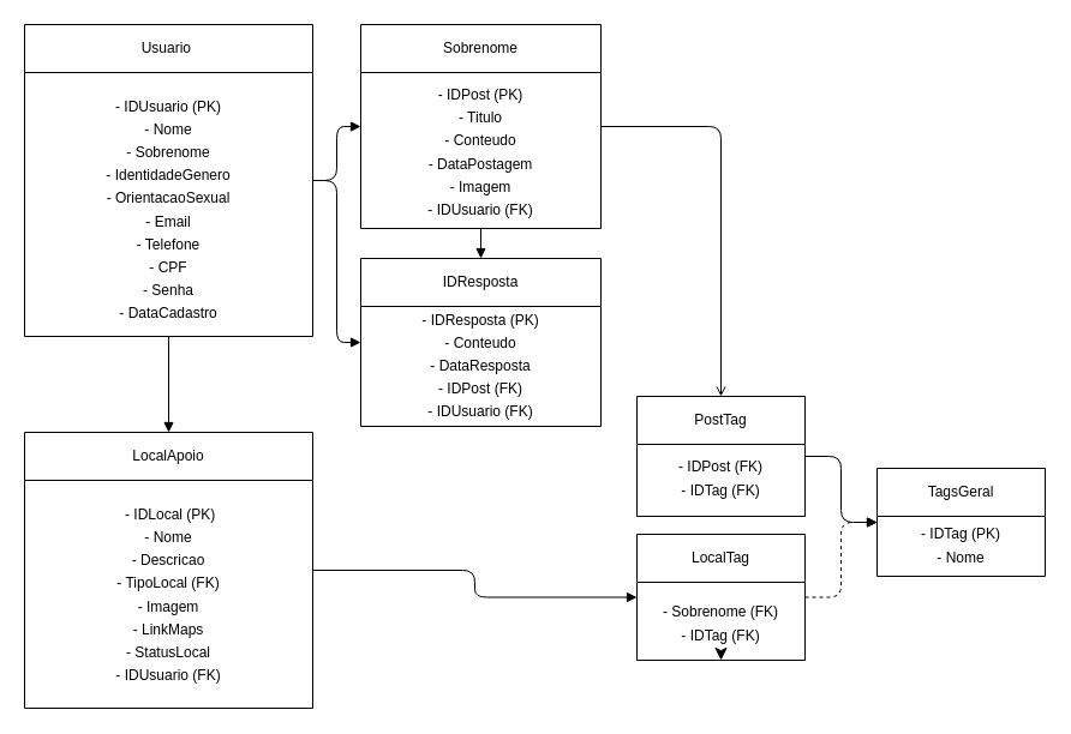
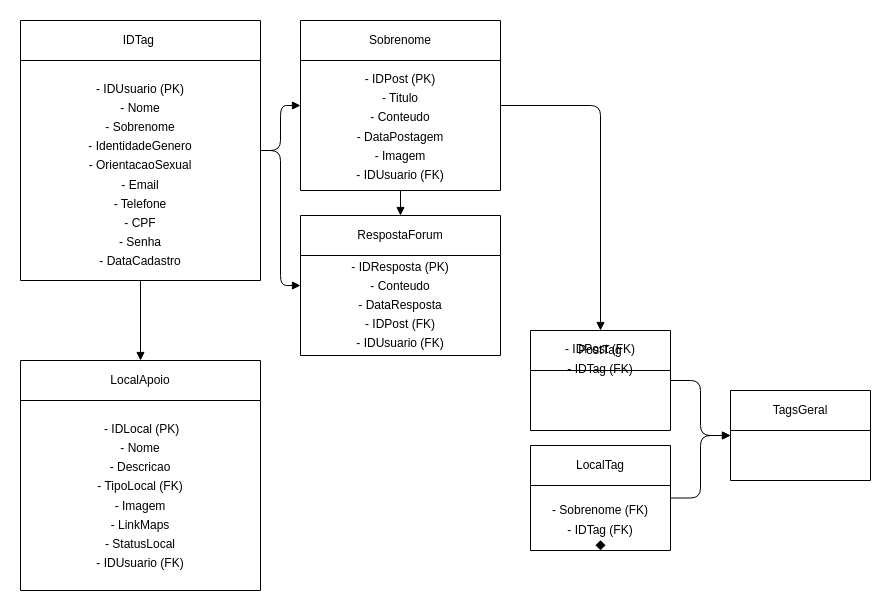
  <mxCell id="0" />
  <mxCell id="1" parent="0" />
- <mxCell id="2" value="Usuario " style="shape=swimlane;whiteSpace=wrap;" vertex="1" parent="1"><mxGeometry x="20" y="20" width="240" height="260" as="geometry" /></mxCell>
+ <mxCell id="2" value="IDTag " style="shape=swimlane;whiteSpace=wrap;" vertex="1" parent="1"><mxGeometry x="20" y="20" width="240" height="260" as="geometry" /></mxCell>
  <mxCell id="3" value="&lt;span style=&quot;font-size: 12px;&quot;&gt;- IDUsuario (PK)&lt;/span&gt;&lt;div style=&quot;text-wrap-mode: nowrap;&quot;&gt;&lt;span style=&quot;font-size: 12px; text-wrap-mode: wrap;&quot;&gt;- Nome&lt;/span&gt;&lt;/div&gt;&lt;div style=&quot;text-wrap-mode: nowrap;&quot;&gt;&lt;span style=&quot;font-size: 12px; text-wrap-mode: wrap;&quot;&gt;- Sobrenome&lt;/span&gt;&lt;div&gt;&lt;span style=&quot;font-size: 12px; text-wrap-mode: wrap;&quot;&gt;- IdentidadeGenero&lt;/span&gt;&lt;/div&gt;&lt;div&gt;&lt;span style=&quot;font-size: 12px; text-wrap-mode: wrap;&quot;&gt;- OrientacaoSexual&lt;/span&gt;&lt;/div&gt;&lt;div&gt;&lt;span style=&quot;font-size: 12px; text-wrap-mode: wrap;&quot;&gt;- Email&lt;/span&gt;&lt;/div&gt;&lt;div&gt;&lt;span style=&quot;font-size: 12px; text-wrap-mode: wrap;&quot;&gt;- Telefone&lt;/span&gt;&lt;/div&gt;&lt;div&gt;&lt;span style=&quot;font-size: 12px; text-wrap-mode: wrap;&quot;&gt;- CPF&lt;/span&gt;&lt;/div&gt;&lt;div&gt;&lt;span style=&quot;font-size: 12px; text-wrap-mode: wrap;&quot;&gt;- Senha&lt;/span&gt;&lt;/div&gt;&lt;div&gt;&lt;span style=&quot;font-size: 12px; text-wrap-mode: wrap;&quot;&gt;- DataCadastro&lt;/span&gt;&lt;/div&gt;&lt;/div&gt;" style="text;strokeColor=none;fillColor=none;html=1;align=center;verticalAlign=middle;whiteSpace=wrap;rounded=0;fontSize=16;" vertex="1" parent="2"><mxGeometry x="15" y="50" width="210" height="205" as="geometry" /></mxCell>
  <mxCell id="4" value="Sobrenome" style="shape=swimlane;whiteSpace=wrap;" vertex="1" parent="1"><mxGeometry x="300" y="20" width="200" height="170" as="geometry" /></mxCell>
  <mxCell id="5" value="&lt;span style=&quot;font-size: 12px;&quot;&gt;- IDPost (PK)&lt;/span&gt;&lt;div&gt;&lt;span style=&quot;font-size: 12px;&quot;&gt;- Titulo&lt;/span&gt;&lt;/div&gt;&lt;div&gt;&lt;span style=&quot;font-size: 12px;&quot;&gt;- Conteudo&lt;/span&gt;&lt;/div&gt;&lt;div&gt;&lt;span style=&quot;font-size: 12px;&quot;&gt;- DataPostagem&lt;/span&gt;&lt;/div&gt;&lt;div&gt;&lt;span style=&quot;font-size: 12px;&quot;&gt;- Imagem&lt;/span&gt;&lt;/div&gt;&lt;div&gt;&lt;span style=&quot;font-size: 12px;&quot;&gt;- IDUsuario (FK)&lt;/span&gt;&lt;/div&gt;" style="text;strokeColor=none;fillColor=none;html=1;align=center;verticalAlign=middle;whiteSpace=wrap;rounded=0;fontSize=16;" vertex="1" parent="4"><mxGeometry x="10" y="50" width="180" height="110" as="geometry" /></mxCell>
- <mxCell id="6" value="IDResposta" style="shape=swimlane;whiteSpace=wrap;" vertex="1" parent="1"><mxGeometry x="300" y="215" width="200" height="140" as="geometry" /></mxCell>
+ <mxCell id="6" value="RespostaForum" style="shape=swimlane;whiteSpace=wrap;" vertex="1" parent="1"><mxGeometry x="300" y="215" width="200" height="140" as="geometry" /></mxCell>
  <mxCell id="7" value="&lt;span style=&quot;font-size: 12px;&quot;&gt;- IDResposta (PK)&lt;/span&gt;&lt;div&gt;&lt;span style=&quot;font-size: 12px;&quot;&gt;- Conteudo&lt;/span&gt;&lt;/div&gt;&lt;div&gt;&lt;span style=&quot;font-size: 12px;&quot;&gt;- DataResposta&lt;/span&gt;&lt;/div&gt;&lt;div&gt;&lt;span style=&quot;font-size: 12px;&quot;&gt;- IDPost (FK)&lt;/span&gt;&lt;/div&gt;&lt;div&gt;&lt;span style=&quot;font-size: 12px;&quot;&gt;- IDUsuario (FK)&lt;/span&gt;&lt;/div&gt;" style="text;strokeColor=none;fillColor=none;html=1;align=center;verticalAlign=middle;whiteSpace=wrap;rounded=0;fontSize=16;" vertex="1" parent="6"><mxGeometry x="10" y="45" width="180" height="85" as="geometry" /></mxCell>
  <mxCell id="8" value="LocalApoio" style="shape=swimlane;whiteSpace=wrap;" vertex="1" parent="1"><mxGeometry x="20" y="360" width="240" height="230" as="geometry" /></mxCell>
  <mxCell id="9" value="&lt;span style=&quot;font-size: 12px;&quot;&gt;&amp;nbsp;- IDLocal (PK)&lt;/span&gt;&lt;div&gt;&lt;span style=&quot;font-size: 12px;&quot;&gt;- Nome&lt;/span&gt;&lt;/div&gt;&lt;div&gt;&lt;span style=&quot;font-size: 12px;&quot;&gt;- Descricao&lt;/span&gt;&lt;/div&gt;&lt;div&gt;&lt;span style=&quot;font-size: 12px;&quot;&gt;- TipoLocal (FK)&lt;/span&gt;&lt;/div&gt;&lt;div&gt;&lt;span style=&quot;font-size: 12px;&quot;&gt;- Imagem&lt;/span&gt;&lt;/div&gt;&lt;div&gt;&lt;span style=&quot;font-size: 12px;&quot;&gt;- LinkMaps&lt;/span&gt;&lt;/div&gt;&lt;div&gt;&lt;span style=&quot;font-size: 12px;&quot;&gt;- StatusLocal&lt;/span&gt;&lt;/div&gt;&lt;div&gt;&lt;span style=&quot;font-size: 12px;&quot;&gt;- IDUsuario (FK)&lt;/span&gt;&lt;/div&gt;" style="text;strokeColor=none;fillColor=none;html=1;align=center;verticalAlign=middle;whiteSpace=wrap;rounded=0;fontSize=16;" vertex="1" parent="8"><mxGeometry x="10" y="44" width="220" height="180" as="geometry" /></mxCell>
  <mxCell id="10" value="TagsGeral" style="shape=swimlane;whiteSpace=wrap;" vertex="1" parent="1"><mxGeometry x="730" y="390" width="140" height="90" as="geometry" /></mxCell>
- <mxCell id="11" value="&lt;span style=&quot;font-size: 12px;&quot;&gt;- IDTag (PK)&lt;/span&gt;&lt;div&gt;&lt;span style=&quot;font-size: 12px;&quot;&gt;- Nome&lt;/span&gt;&lt;/div&gt;" style="text;strokeColor=none;fillColor=none;html=1;align=center;verticalAlign=middle;whiteSpace=wrap;rounded=0;fontSize=16;" vertex="1" parent="10"><mxGeometry y="45" width="140" height="35" as="geometry" /></mxCell>
  <mxCell id="12" value="PostTag" style="shape=swimlane;whiteSpace=wrap;" vertex="1" parent="1"><mxGeometry x="530" y="330" width="140" height="100" as="geometry" /></mxCell>
- <mxCell id="13" value="&lt;span style=&quot;font-size: 12px;&quot;&gt;- IDPost (FK)&lt;/span&gt;&lt;div&gt;&lt;span style=&quot;font-size: 12px;&quot;&gt;- IDTag (FK)&lt;/span&gt;&lt;/div&gt;" style="text;strokeColor=none;fillColor=none;html=1;align=center;verticalAlign=middle;whiteSpace=wrap;rounded=0;fontSize=16;" vertex="1" parent="12"><mxGeometry x="10" y="44" width="120" height="46" as="geometry" /></mxCell>
+ <mxCell id="13" value="&lt;span style=&quot;font-size: 12px;&quot;&gt;- IDPost (FK)&lt;/span&gt;&lt;div&gt;&lt;span style=&quot;font-size: 12px;&quot;&gt;- IDTag (FK)&lt;/span&gt;&lt;/div&gt;" style="text;strokeColor=none;fillColor=none;html=1;align=center;verticalAlign=middle;whiteSpace=wrap;rounded=0;fontSize=16;" vertex="1" parent="12"><mxGeometry x="10" y="4" width="120" height="46" as="geometry" /></mxCell>
  <mxCell id="14" value="LocalTag" style="shape=swimlane;whiteSpace=wrap;" vertex="1" parent="1"><mxGeometry x="530" y="445" width="140" height="105" as="geometry" /></mxCell>
- <mxCell id="15" style="edgeStyle=none;curved=1;rounded=0;orthogonalLoop=1;jettySize=auto;html=1;fontSize=12;startSize=8;endSize=8;" edge="1" parent="14" source="16" target="14"><mxGeometry relative="1" as="geometry" /></mxCell>
+ <mxCell id="15" style="edgeStyle=none;curved=1;rounded=0;orthogonalLoop=1;jettySize=auto;html=1;fontSize=12;startSize=8;endSize=8;endArrow=diamond;" edge="1" parent="14" source="16" target="14"><mxGeometry relative="1" as="geometry" /></mxCell>
  <mxCell id="16" value="&lt;span style=&quot;font-size: 12px;&quot;&gt;- Sobrenome (FK)&lt;/span&gt;&lt;div&gt;&lt;span style=&quot;font-size: 12px;&quot;&gt;- IDTag (FK)&lt;/span&gt;&lt;/div&gt;" style="text;strokeColor=none;fillColor=none;html=1;align=center;verticalAlign=middle;whiteSpace=wrap;rounded=0;fontSize=16;" vertex="1" parent="14"><mxGeometry x="10" y="45" width="120" height="55" as="geometry" /></mxCell>
  <mxCell id="17" style="edgeStyle=orthogonalEdgeStyle;endArrow=block;" edge="1" parent="1" source="2" target="4"><mxGeometry relative="1" as="geometry" /></mxCell>
  <mxCell id="18" style="edgeStyle=orthogonalEdgeStyle;endArrow=block;" edge="1" parent="1" source="2" target="6"><mxGeometry relative="1" as="geometry" /></mxCell>
  <mxCell id="19" style="edgeStyle=orthogonalEdgeStyle;endArrow=block;" edge="1" parent="1" source="4" target="6"><mxGeometry relative="1" as="geometry" /></mxCell>
  <mxCell id="20" style="edgeStyle=orthogonalEdgeStyle;endArrow=block;" edge="1" parent="1" source="2" target="8"><mxGeometry relative="1" as="geometry" /></mxCell>
- <mxCell id="21" style="edgeStyle=orthogonalEdgeStyle;endArrow=open;" edge="1" parent="1" source="4" target="12"><mxGeometry relative="1" as="geometry" /></mxCell>
- <mxCell id="22" style="edgeStyle=orthogonalEdgeStyle;endArrow=block;" edge="1" parent="1" source="8" target="14"><mxGeometry relative="1" as="geometry" /></mxCell>
+ <mxCell id="21" style="edgeStyle=orthogonalEdgeStyle;endArrow=block;" edge="1" parent="1" source="4" target="12"><mxGeometry relative="1" as="geometry" /></mxCell>
  <mxCell id="23" style="edgeStyle=orthogonalEdgeStyle;endArrow=block;" edge="1" parent="1" source="12" target="10"><mxGeometry relative="1" as="geometry" /></mxCell>
- <mxCell id="24" style="edgeStyle=orthogonalEdgeStyle;endArrow=block;dashed=1;" edge="1" parent="1" source="14" target="10"><mxGeometry relative="1" as="geometry" /></mxCell>
+ <mxCell id="24" style="edgeStyle=orthogonalEdgeStyle;endArrow=block;" edge="1" parent="1" source="14" target="10"><mxGeometry relative="1" as="geometry" /></mxCell>
